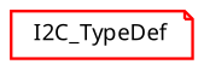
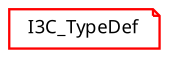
  digraph {
    rankdir=LR
-   n1 [color=red fillcolor=white fontname=Sans fontsize=8 height=0.2 label=I2C_TypeDef shape=note style=filled width=0.4]
+   n1 [color=red fillcolor=white fontname=Sans fontsize=8 height=0.2 label=I3C_TypeDef shape=note style=filled width=0.4]
  }
